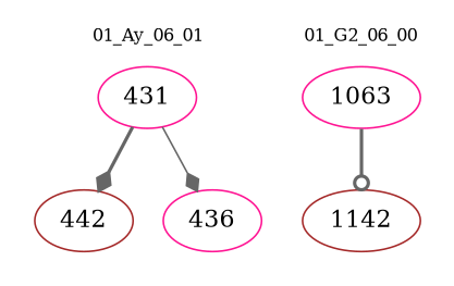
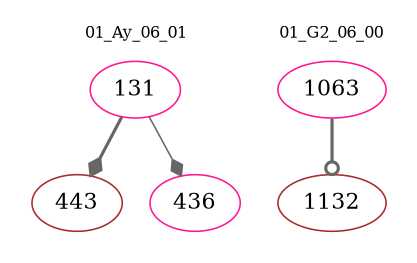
  digraph {
    node [color=deeppink]
    edge [arrowhead=diamond color=gray40 style=bold]
-   n1 [label=431]
-   n2 [color=brown label=442]
+   n1 [label=131]
+   n2 [color=brown label=443]
    n3 [label=436]
    n4 [label=1063]
-   n5 [color=brown label=1142]
+   n5 [color=brown label=1132]
    subgraph cluster_1 {
      color=white
      fontsize=10
      label="01_Ay_06_01"
      n1
      n2
      n3
    }
    subgraph cluster_2 {
      color=white
      fontsize=10
      label="01_G2_06_00"
      n4
      n5
    }
    n1 -> n2
    n1 -> n3 [style=solid]
    n4 -> n5 [arrowhead=odot]
  }
